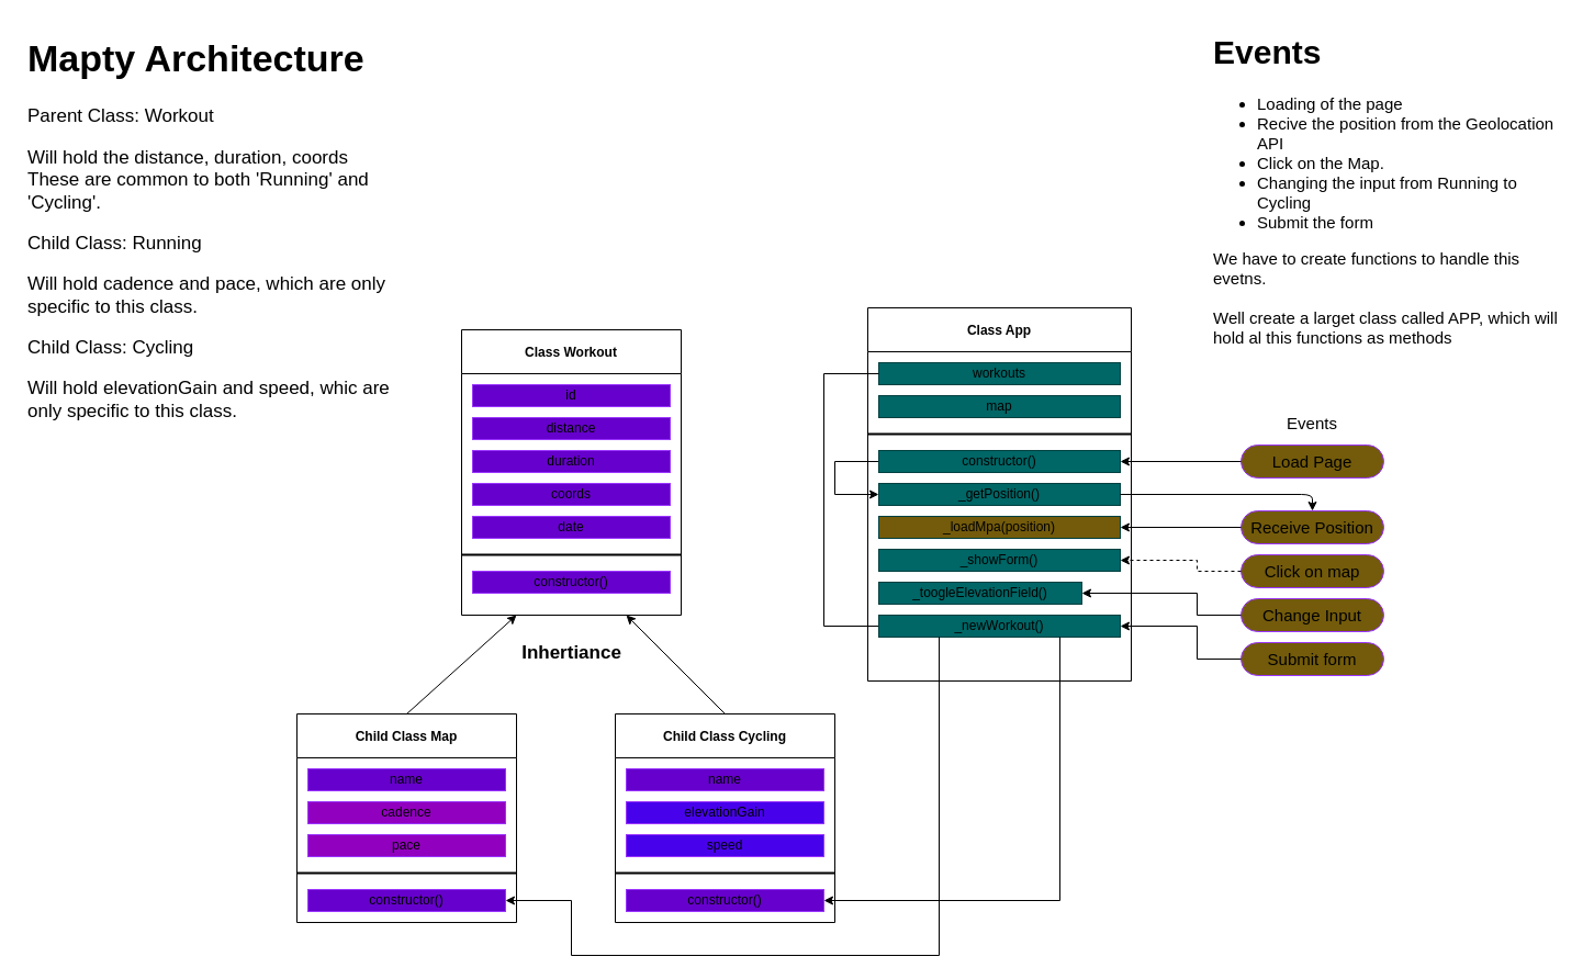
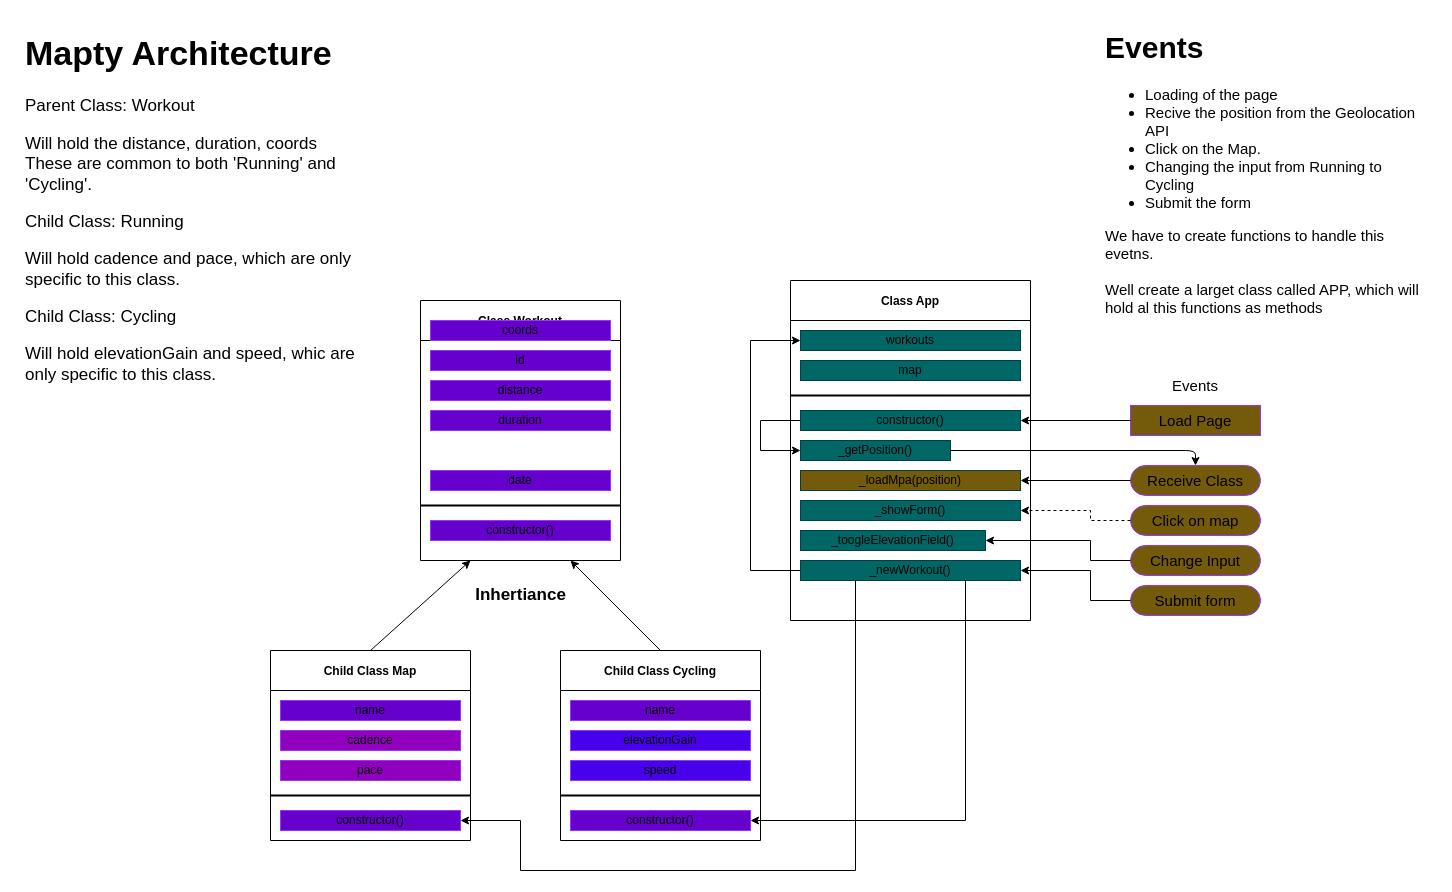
  <mxCell id="0" />
  <mxCell id="1" parent="0" />
  <mxCell id="2" value="Class Workout" style="swimlane;startSize=40;" parent="1" vertex="1"><mxGeometry x="420" y="300" width="200" height="260" as="geometry"><mxRectangle x="130" y="180" width="130" height="40" as="alternateBounds" /></mxGeometry></mxCell>
  <mxCell id="3" value="" style="line;strokeWidth=2;html=1;labelBackgroundColor=none;labelBorderColor=none;fontColor=default;fillColor=#0066CC;" parent="2" vertex="1"><mxGeometry y="200" width="200" height="10" as="geometry" /></mxCell>
  <mxCell id="4" value="id" style="whiteSpace=wrap;html=1;labelBackgroundColor=none;labelBorderColor=none;fontColor=default;strokeColor=#9933FF;fillColor=#6600CC;" parent="2" vertex="1"><mxGeometry x="10" y="50" width="180" height="20" as="geometry" /></mxCell>
  <mxCell id="5" value="distance" style="whiteSpace=wrap;html=1;labelBackgroundColor=none;labelBorderColor=none;fontColor=default;strokeColor=#9933FF;fillColor=#6600CC;" parent="2" vertex="1"><mxGeometry x="10" y="80" width="180" height="20" as="geometry" /></mxCell>
  <mxCell id="6" value="duration" style="whiteSpace=wrap;html=1;labelBackgroundColor=none;labelBorderColor=none;fontColor=default;strokeColor=#9933FF;fillColor=#6600CC;" parent="2" vertex="1"><mxGeometry x="10" y="110" width="180" height="20" as="geometry" /></mxCell>
- <mxCell id="7" value="coords" style="whiteSpace=wrap;html=1;labelBackgroundColor=none;labelBorderColor=none;fontColor=default;strokeColor=#9933FF;fillColor=#6600CC;" parent="2" vertex="1"><mxGeometry x="10" y="140" width="180" height="20" as="geometry" /></mxCell>
+ <mxCell id="7" value="coords" style="whiteSpace=wrap;html=1;labelBackgroundColor=none;labelBorderColor=none;fontColor=default;strokeColor=#9933FF;fillColor=#6600CC;" parent="2" vertex="1"><mxGeometry x="10" y="20" width="180" height="20" as="geometry" /></mxCell>
  <mxCell id="8" value="date" style="whiteSpace=wrap;html=1;labelBackgroundColor=none;labelBorderColor=none;fontColor=default;strokeColor=#9933FF;fillColor=#6600CC;" parent="2" vertex="1"><mxGeometry x="10" y="170" width="180" height="20" as="geometry" /></mxCell>
  <mxCell id="9" value="constructor()" style="whiteSpace=wrap;html=1;labelBackgroundColor=none;labelBorderColor=none;fontColor=default;strokeColor=#9933FF;fillColor=#6600CC;" parent="2" vertex="1"><mxGeometry x="10" y="220" width="180" height="20" as="geometry" /></mxCell>
  <mxCell id="10" value="Inhertiance" style="text;strokeColor=none;fillColor=none;html=1;fontSize=17;fontStyle=1;verticalAlign=middle;align=center;labelBackgroundColor=none;labelBorderColor=none;fontColor=default;" parent="1" vertex="1"><mxGeometry x="447.5" y="580" width="145" height="30" as="geometry" /></mxCell>
  <mxCell id="11" style="edgeStyle=none;html=1;exitX=0.5;exitY=0;exitDx=0;exitDy=0;entryX=0.25;entryY=1;entryDx=0;entryDy=0;fontSize=17;fontColor=default;" parent="1" source="12" target="2" edge="1"><mxGeometry relative="1" as="geometry" /></mxCell>
  <mxCell id="12" value="Child Class Map" style="swimlane;startSize=40;" parent="1" vertex="1"><mxGeometry x="270" y="650" width="200" height="190" as="geometry"><mxRectangle x="130" y="180" width="130" height="40" as="alternateBounds" /></mxGeometry></mxCell>
  <mxCell id="13" value="" style="line;strokeWidth=2;html=1;labelBackgroundColor=none;labelBorderColor=none;fontColor=default;fillColor=#0066CC;" parent="12" vertex="1"><mxGeometry y="80" width="200" height="130" as="geometry" /></mxCell>
  <mxCell id="14" value="name" style="whiteSpace=wrap;html=1;labelBackgroundColor=none;labelBorderColor=none;fontColor=default;strokeColor=#9933FF;fillColor=#6600CC;" parent="12" vertex="1"><mxGeometry x="10" y="50" width="180" height="20" as="geometry" /></mxCell>
  <mxCell id="15" value="cadence" style="whiteSpace=wrap;html=1;labelBackgroundColor=none;labelBorderColor=none;fontColor=default;strokeColor=#9933FF;fillColor=#9200BF;" parent="12" vertex="1"><mxGeometry x="10" y="80" width="180" height="20" as="geometry" /></mxCell>
  <mxCell id="16" value="pace" style="whiteSpace=wrap;html=1;labelBackgroundColor=none;labelBorderColor=none;fontColor=default;strokeColor=#9933FF;fillColor=#9200BF;" parent="12" vertex="1"><mxGeometry x="10" y="110" width="180" height="20" as="geometry" /></mxCell>
  <mxCell id="17" value="constructor()" style="whiteSpace=wrap;html=1;labelBackgroundColor=none;labelBorderColor=none;fontColor=default;strokeColor=#9933FF;fillColor=#6600CC;" parent="12" vertex="1"><mxGeometry x="10" y="160" width="180" height="20" as="geometry" /></mxCell>
  <mxCell id="18" style="edgeStyle=none;html=1;exitX=0.5;exitY=0;exitDx=0;exitDy=0;entryX=0.75;entryY=1;entryDx=0;entryDy=0;fontSize=17;fontColor=default;" parent="1" source="19" target="2" edge="1"><mxGeometry relative="1" as="geometry" /></mxCell>
  <mxCell id="19" value="Child Class Cycling" style="swimlane;startSize=40;" parent="1" vertex="1"><mxGeometry x="560" y="650" width="200" height="190" as="geometry"><mxRectangle x="-470" y="-160" width="130" height="40" as="alternateBounds" /></mxGeometry></mxCell>
  <mxCell id="20" value="" style="line;strokeWidth=2;html=1;labelBackgroundColor=none;labelBorderColor=none;fontColor=default;fillColor=#0066CC;" parent="19" vertex="1"><mxGeometry y="80" width="200" height="130" as="geometry" /></mxCell>
  <mxCell id="21" value="name" style="whiteSpace=wrap;html=1;labelBackgroundColor=none;labelBorderColor=none;fontColor=default;strokeColor=#9933FF;fillColor=#6600CC;" parent="19" vertex="1"><mxGeometry x="10" y="50" width="180" height="20" as="geometry" /></mxCell>
  <mxCell id="22" value="elevationGain" style="whiteSpace=wrap;html=1;labelBackgroundColor=none;labelBorderColor=none;fontColor=default;strokeColor=#9933FF;fillColor=#4802EB;" parent="19" vertex="1"><mxGeometry x="10" y="80" width="180" height="20" as="geometry" /></mxCell>
  <mxCell id="23" value="speed" style="whiteSpace=wrap;html=1;labelBackgroundColor=none;labelBorderColor=none;fontColor=default;strokeColor=#9933FF;fillColor=#4802EB;" parent="19" vertex="1"><mxGeometry x="10" y="110" width="180" height="20" as="geometry" /></mxCell>
  <mxCell id="24" value="constructor()" style="whiteSpace=wrap;html=1;labelBackgroundColor=none;labelBorderColor=none;fontColor=default;strokeColor=#9933FF;fillColor=#6600CC;" parent="19" vertex="1"><mxGeometry x="10" y="160" width="180" height="20" as="geometry" /></mxCell>
  <mxCell id="25" value="&lt;h1&gt;Mapty Architecture&lt;/h1&gt;&lt;p&gt;Parent Class: Workout&lt;/p&gt;&lt;p&gt;Will hold the distance, duration, coords&lt;br&gt;These are common to both 'Running' and 'Cycling'.&lt;/p&gt;&lt;p&gt;Child Class: Running&amp;nbsp;&lt;/p&gt;&lt;p&gt;Will hold cadence and pace, which are only specific to this class.&lt;/p&gt;&lt;p&gt;Child Class: Cycling&lt;/p&gt;&lt;p&gt;Will hold elevationGain and speed, whic are only specific to this class.&lt;/p&gt;" style="text;html=1;strokeColor=none;fillColor=none;spacing=5;spacingTop=-20;whiteSpace=wrap;overflow=hidden;rounded=0;labelBackgroundColor=none;labelBorderColor=none;fontSize=17;fontColor=default;fontStyle=0" parent="1" vertex="1"><mxGeometry x="20" y="20" width="370" height="390" as="geometry" /></mxCell>
  <mxCell id="26" value="&lt;h1&gt;Events&lt;/h1&gt;&lt;div&gt;&lt;ul&gt;&lt;li&gt;Loading of the page&lt;/li&gt;&lt;li&gt;&lt;span&gt;Recive the position from the Geolocation API&lt;/span&gt;&lt;/li&gt;&lt;li&gt;&lt;span&gt;Click on the Map.&lt;/span&gt;&lt;/li&gt;&lt;li&gt;&lt;span&gt;Changing the input from Running to Cycling&lt;/span&gt;&lt;/li&gt;&lt;li&gt;&lt;span&gt;Submit the form&lt;/span&gt;&lt;/li&gt;&lt;/ul&gt;&lt;div&gt;We have to create functions to handle this evetns.&lt;/div&gt;&lt;/div&gt;&lt;div&gt;&lt;br&gt;&lt;/div&gt;&lt;div&gt;Well create a larget class called APP, which will hold al this functions as methods&lt;/div&gt;" style="text;html=1;strokeColor=none;fillColor=none;spacing=5;spacingTop=-20;whiteSpace=wrap;overflow=hidden;rounded=0;labelBackgroundColor=none;labelBorderColor=none;fontSize=15;fontColor=default;" parent="1" vertex="1"><mxGeometry x="1100" y="20" width="330" height="340" as="geometry" /></mxCell>
  <mxCell id="27" value="" style="group" parent="1" vertex="1" connectable="0"><mxGeometry x="1130" y="370" width="130" height="220" as="geometry" /></mxCell>
- <mxCell id="28" value="Load Page" style="rounded=1;whiteSpace=wrap;html=1;labelBackgroundColor=none;labelBorderColor=none;fontSize=15;fontColor=default;strokeColor=#9933FF;fillColor=#735B0B;arcSize=50;" parent="27" vertex="1"><mxGeometry y="35" width="130" height="30" as="geometry" /></mxCell>
- <mxCell id="29" value="Receive Position" style="rounded=1;whiteSpace=wrap;html=1;labelBackgroundColor=none;labelBorderColor=none;fontSize=15;fontColor=default;strokeColor=#9933FF;fillColor=#735B0B;arcSize=50;" parent="27" vertex="1"><mxGeometry y="95" width="130" height="30" as="geometry" /></mxCell>
+ <mxCell id="28" value="Load Page" style="whiteSpace=wrap;html=1;labelBackgroundColor=none;labelBorderColor=none;fontSize=15;fontColor=default;strokeColor=#9933FF;fillColor=#735B0B;arcSize=50;rounded=0;" parent="27" vertex="1"><mxGeometry y="35" width="130" height="30" as="geometry" /></mxCell>
+ <mxCell id="29" value="Receive Class" style="rounded=1;whiteSpace=wrap;html=1;labelBackgroundColor=none;labelBorderColor=none;fontSize=15;fontColor=default;strokeColor=#9933FF;fillColor=#735B0B;arcSize=50;" parent="27" vertex="1"><mxGeometry y="95" width="130" height="30" as="geometry" /></mxCell>
  <mxCell id="30" value="Click on map" style="rounded=1;whiteSpace=wrap;html=1;labelBackgroundColor=none;labelBorderColor=none;fontSize=15;fontColor=default;strokeColor=#9933FF;fillColor=#735B0B;arcSize=50;" parent="27" vertex="1"><mxGeometry y="135" width="130" height="30" as="geometry" /></mxCell>
  <mxCell id="31" value="Change Input" style="rounded=1;whiteSpace=wrap;html=1;labelBackgroundColor=none;labelBorderColor=none;fontSize=15;fontColor=default;strokeColor=#9933FF;fillColor=#735B0B;arcSize=50;" parent="27" vertex="1"><mxGeometry y="175" width="130" height="30" as="geometry" /></mxCell>
  <mxCell id="32" value="Submit form" style="rounded=1;whiteSpace=wrap;html=1;labelBackgroundColor=none;labelBorderColor=none;fontSize=15;fontColor=default;strokeColor=#9933FF;fillColor=#735B0B;arcSize=50;" parent="27" vertex="1"><mxGeometry y="215" width="130" height="30" as="geometry" /></mxCell>
  <mxCell id="33" value="Events" style="text;html=1;strokeColor=none;fillColor=none;align=center;verticalAlign=middle;whiteSpace=wrap;rounded=0;labelBackgroundColor=none;labelBorderColor=none;fontSize=15;fontColor=default;" parent="27" vertex="1"><mxGeometry x="35" width="60" height="30" as="geometry" /></mxCell>
  <mxCell id="34" value="Class App" style="swimlane;startSize=40;" parent="1" vertex="1"><mxGeometry x="790" y="280" width="240" height="340" as="geometry"><mxRectangle x="130" y="180" width="130" height="40" as="alternateBounds" /></mxGeometry></mxCell>
  <mxCell id="35" value="" style="line;strokeWidth=2;html=1;labelBackgroundColor=none;labelBorderColor=none;fontColor=default;fillColor=#0066CC;" parent="34" vertex="1"><mxGeometry y="110" width="240" height="10" as="geometry" /></mxCell>
  <mxCell id="36" value="workouts" style="whiteSpace=wrap;html=1;labelBackgroundColor=none;labelBorderColor=none;fontColor=default;strokeColor=#004040;fillColor=#006666;" parent="34" vertex="1"><mxGeometry x="10" y="50" width="220" height="20" as="geometry" /></mxCell>
  <mxCell id="37" value="map" style="whiteSpace=wrap;html=1;labelBackgroundColor=none;labelBorderColor=none;fontColor=default;strokeColor=#004040;fillColor=#006666;" parent="34" vertex="1"><mxGeometry x="10" y="80" width="220" height="20" as="geometry" /></mxCell>
  <mxCell id="38" style="edgeStyle=none;rounded=0;html=1;exitX=0;exitY=0.5;exitDx=0;exitDy=0;entryX=0;entryY=0.5;entryDx=0;entryDy=0;fontSize=15;fontColor=default;" parent="34" source="39" target="40" edge="1"><mxGeometry relative="1" as="geometry"><Array as="points"><mxPoint x="-30" y="140" /><mxPoint x="-30" y="170" /></Array></mxGeometry></mxCell>
  <mxCell id="39" value="constructor()" style="whiteSpace=wrap;html=1;labelBackgroundColor=none;labelBorderColor=none;fontColor=default;strokeColor=#004040;fillColor=#006666;" parent="34" vertex="1"><mxGeometry x="10" y="130" width="220" height="20" as="geometry" /></mxCell>
- <mxCell id="40" value="_getPosition()" style="whiteSpace=wrap;html=1;labelBackgroundColor=none;labelBorderColor=none;fontColor=default;strokeColor=#004040;fillColor=#006666;" parent="34" vertex="1"><mxGeometry x="10" y="160" width="220" height="20" as="geometry" /></mxCell>
+ <mxCell id="40" value="_getPosition()" style="whiteSpace=wrap;html=1;labelBackgroundColor=none;labelBorderColor=none;fontColor=default;strokeColor=#004040;fillColor=#006666;" parent="34" vertex="1"><mxGeometry x="10" y="160" width="150" height="20" as="geometry" /></mxCell>
  <mxCell id="41" value="_loadMpa(position)" style="whiteSpace=wrap;html=1;labelBackgroundColor=none;labelBorderColor=none;fontColor=default;strokeColor=#004040;fillColor=#735b0b;" parent="34" vertex="1"><mxGeometry x="10" y="190" width="220" height="20" as="geometry" /></mxCell>
  <mxCell id="42" value="_showForm()" style="whiteSpace=wrap;html=1;labelBackgroundColor=none;labelBorderColor=none;fontColor=default;strokeColor=#004040;fillColor=#006666;" parent="34" vertex="1"><mxGeometry x="10" y="220" width="220" height="20" as="geometry" /></mxCell>
  <mxCell id="43" value="_toogleElevationField()" style="whiteSpace=wrap;html=1;labelBackgroundColor=none;labelBorderColor=none;fontColor=default;strokeColor=#004040;fillColor=#006666;" parent="34" vertex="1"><mxGeometry x="10" y="250" width="185" height="20" as="geometry" /></mxCell>
- <mxCell id="44" style="edgeStyle=none;rounded=0;html=1;exitX=0;exitY=0.5;exitDx=0;exitDy=0;entryX=0;entryY=0.5;entryDx=0;entryDy=0;fontSize=15;fontColor=default;endArrow=none;" parent="34" source="45" target="36" edge="1"><mxGeometry relative="1" as="geometry"><Array as="points"><mxPoint x="-40" y="290" /><mxPoint x="-40" y="60" /></Array></mxGeometry></mxCell>
+ <mxCell id="44" style="edgeStyle=none;rounded=0;html=1;exitX=0;exitY=0.5;exitDx=0;exitDy=0;entryX=0;entryY=0.5;entryDx=0;entryDy=0;fontSize=15;fontColor=default;" parent="34" source="45" target="36" edge="1"><mxGeometry relative="1" as="geometry"><Array as="points"><mxPoint x="-40" y="290" /><mxPoint x="-40" y="60" /></Array></mxGeometry></mxCell>
  <mxCell id="45" value="_newWorkout()" style="whiteSpace=wrap;html=1;labelBackgroundColor=none;labelBorderColor=none;fontColor=default;strokeColor=#004040;fillColor=#006666;" parent="34" vertex="1"><mxGeometry x="10" y="280" width="220" height="20" as="geometry" /></mxCell>
  <mxCell id="46" style="edgeStyle=none;html=1;exitX=0;exitY=0.5;exitDx=0;exitDy=0;entryX=1;entryY=0.5;entryDx=0;entryDy=0;fontSize=15;fontColor=default;" parent="1" source="28" target="39" edge="1"><mxGeometry relative="1" as="geometry" /></mxCell>
  <mxCell id="47" style="edgeStyle=none;html=1;exitX=0;exitY=0.5;exitDx=0;exitDy=0;entryX=1;entryY=0.5;entryDx=0;entryDy=0;fontSize=15;fontColor=default;" parent="1" source="29" target="41" edge="1"><mxGeometry relative="1" as="geometry" /></mxCell>
  <mxCell id="48" style="edgeStyle=none;html=1;exitX=0;exitY=0.5;exitDx=0;exitDy=0;entryX=1;entryY=0.5;entryDx=0;entryDy=0;fontSize=15;fontColor=default;rounded=0;dashed=1;" parent="1" source="30" target="42" edge="1"><mxGeometry relative="1" as="geometry"><Array as="points"><mxPoint x="1090" y="520" /><mxPoint x="1090" y="510" /></Array></mxGeometry></mxCell>
  <mxCell id="49" style="edgeStyle=none;html=1;exitX=0;exitY=0.5;exitDx=0;exitDy=0;entryX=1;entryY=0.5;entryDx=0;entryDy=0;fontSize=15;fontColor=default;rounded=0;" parent="1" source="31" target="43" edge="1"><mxGeometry relative="1" as="geometry"><Array as="points"><mxPoint x="1090" y="560" /><mxPoint x="1090" y="540" /></Array></mxGeometry></mxCell>
  <mxCell id="50" style="edgeStyle=none;html=1;exitX=0;exitY=0.5;exitDx=0;exitDy=0;entryX=1;entryY=0.5;entryDx=0;entryDy=0;fontSize=15;fontColor=default;rounded=0;" parent="1" source="32" target="45" edge="1"><mxGeometry relative="1" as="geometry"><Array as="points"><mxPoint x="1090" y="600" /><mxPoint x="1090" y="570" /></Array></mxGeometry></mxCell>
  <mxCell id="51" style="edgeStyle=none;rounded=0;html=1;exitX=0.75;exitY=1;exitDx=0;exitDy=0;entryX=1;entryY=0.5;entryDx=0;entryDy=0;fontSize=15;fontColor=default;" parent="1" source="45" target="24" edge="1"><mxGeometry relative="1" as="geometry"><Array as="points"><mxPoint x="965" y="820" /></Array></mxGeometry></mxCell>
  <mxCell id="52" style="edgeStyle=none;rounded=0;html=1;exitX=0.25;exitY=1;exitDx=0;exitDy=0;entryX=1;entryY=0.5;entryDx=0;entryDy=0;fontSize=15;fontColor=default;" parent="1" source="45" target="17" edge="1"><mxGeometry relative="1" as="geometry"><Array as="points"><mxPoint x="855" y="870" /><mxPoint x="520" y="870" /><mxPoint x="520" y="820" /></Array></mxGeometry></mxCell>
  <mxCell id="53" style="edgeStyle=none;html=1;exitX=1;exitY=0.5;exitDx=0;exitDy=0;entryX=0.5;entryY=0;entryDx=0;entryDy=0;" edge="1" parent="1" source="40" target="29"><mxGeometry relative="1" as="geometry"><Array as="points"><mxPoint x="1195" y="450" /></Array></mxGeometry></mxCell>
